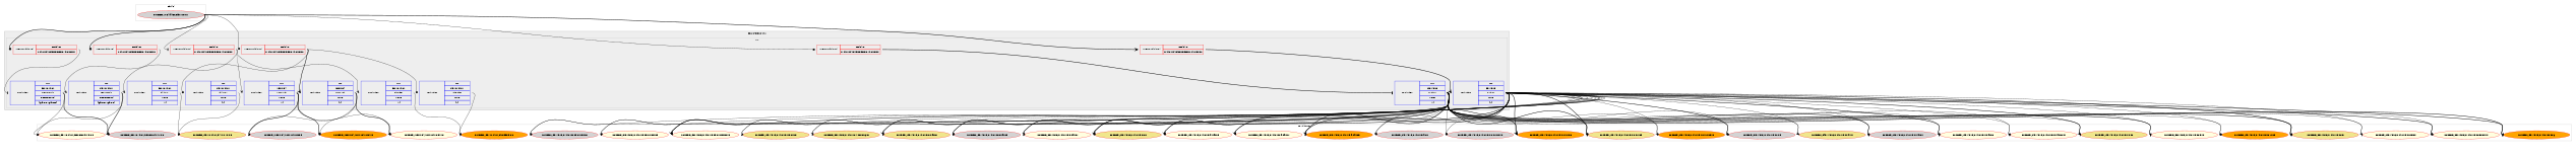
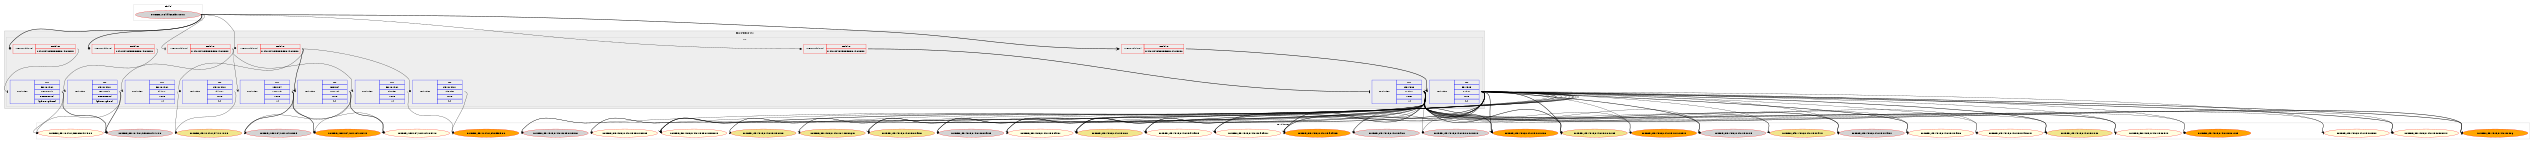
  digraph {
    compound=true
    concentrate=true
    fontname="DejaVu Sans"
    fontsize=10
    newrank=true
    rankdir=TB
    ranksep=1.5
    node [color=red fontname="DejaVu Sans" fontsize=10 style=filled]
    edge [arrowhead=vee fontname="DejaVu Sans" headport=w style=solid tailport=e weight=100]
    n1 [fillcolor=lightgrey label="portage://mail-filter/afew-3.0.1" width=4]
    n2 [color=blue label=<<TABLE BORDER="0" CELLBORDER="1" CELLSPACING="0" CELLPADDING="4" WIDTH="220"><TR><TD ROWSPAN="6" CELLPADDING="30">pack_dep</TD></TR><TR><TD WIDTH="110">run</TD></TR><TR><TD>dev-lang</TD></TR><TR><TD>python</TD></TR><TR><TD>none</TD></TR><TR><TD>[,,]</TD></TR></TABLE>> shape=none style=""]
    n3 [label=<<TABLE BORDER="0" CELLBORDER="1" CELLSPACING="0" CELLPADDING="4"><TR><TD ROWSPAN="3" CELLPADDING="10">use_conditional</TD></TR><TR><TD>positive</TD></TR><TR><TD>python_single_target_python3_10</TD></TR></TABLE>> shape=none style=""]
    n4 [color=blue label=<<TABLE BORDER="0" CELLBORDER="1" CELLSPACING="0" CELLPADDING="4" WIDTH="220"><TR><TD ROWSPAN="6" CELLPADDING="30">pack_dep</TD></TR><TR><TD WIDTH="110">run</TD></TR><TR><TD>dev-python</TD></TR><TR><TD>chardet</TD></TR><TR><TD>none</TD></TR><TR><TD>[,,]</TD></TR></TABLE>> shape=none style=""]
    n5 [color=blue label=<<TABLE BORDER="0" CELLBORDER="1" CELLSPACING="0" CELLPADDING="4" WIDTH="220"><TR><TD ROWSPAN="6" CELLPADDING="30">pack_dep</TD></TR><TR><TD WIDTH="110">run</TD></TR><TR><TD>dev-python</TD></TR><TR><TD>dkimpy</TD></TR><TR><TD>none</TD></TR><TR><TD>[,,]</TD></TR></TABLE>> shape=none style=""]
    n6 [color=blue label=<<TABLE BORDER="0" CELLBORDER="1" CELLSPACING="0" CELLPADDING="4" WIDTH="220"><TR><TD ROWSPAN="6" CELLPADDING="30">pack_dep</TD></TR><TR><TD WIDTH="110">run</TD></TR><TR><TD>net-mail</TD></TR><TR><TD>notmuch</TD></TR><TR><TD>none</TD></TR><TR><TD>[,,]</TD></TR></TABLE>> shape=none style=""]
    n7 [label=<<TABLE BORDER="0" CELLBORDER="1" CELLSPACING="0" CELLPADDING="4"><TR><TD ROWSPAN="3" CELLPADDING="10">use_conditional</TD></TR><TR><TD>positive</TD></TR><TR><TD>python_single_target_python3_10</TD></TR></TABLE>> shape=none style=""]
    n8 [color=blue label=<<TABLE BORDER="0" CELLBORDER="1" CELLSPACING="0" CELLPADDING="4" WIDTH="220"><TR><TD ROWSPAN="6" CELLPADDING="30">pack_dep</TD></TR><TR><TD WIDTH="110">run</TD></TR><TR><TD>dev-python</TD></TR><TR><TD>setuptools</TD></TR><TR><TD>greaterequal</TD></TR><TR><TD>[69.0.3,,,69.0.3]</TD></TR></TABLE>> shape=none style=""]
    n9 [label=<<TABLE BORDER="0" CELLBORDER="1" CELLSPACING="0" CELLPADDING="4"><TR><TD ROWSPAN="3" CELLPADDING="10">use_conditional</TD></TR><TR><TD>positive</TD></TR><TR><TD>python_single_target_python3_10</TD></TR></TABLE>> shape=none style=""]
    n10 [color=blue label=<<TABLE BORDER="0" CELLBORDER="1" CELLSPACING="0" CELLPADDING="4" WIDTH="220"><TR><TD ROWSPAN="6" CELLPADDING="30">pack_dep</TD></TR><TR><TD WIDTH="110">run</TD></TR><TR><TD>dev-lang</TD></TR><TR><TD>python</TD></TR><TR><TD>none</TD></TR><TR><TD>[,,]</TD></TR></TABLE>> shape=none style=""]
    n11 [label=<<TABLE BORDER="0" CELLBORDER="1" CELLSPACING="0" CELLPADDING="4"><TR><TD ROWSPAN="3" CELLPADDING="10">use_conditional</TD></TR><TR><TD>positive</TD></TR><TR><TD>python_single_target_python3_11</TD></TR></TABLE>> shape=none style=""]
    n12 [color=blue label=<<TABLE BORDER="0" CELLBORDER="1" CELLSPACING="0" CELLPADDING="4" WIDTH="220"><TR><TD ROWSPAN="6" CELLPADDING="30">pack_dep</TD></TR><TR><TD WIDTH="110">run</TD></TR><TR><TD>dev-python</TD></TR><TR><TD>chardet</TD></TR><TR><TD>none</TD></TR><TR><TD>[,,]</TD></TR></TABLE>> shape=none style=""]
    n13 [color=blue label=<<TABLE BORDER="0" CELLBORDER="1" CELLSPACING="0" CELLPADDING="4" WIDTH="220"><TR><TD ROWSPAN="6" CELLPADDING="30">pack_dep</TD></TR><TR><TD WIDTH="110">run</TD></TR><TR><TD>dev-python</TD></TR><TR><TD>dkimpy</TD></TR><TR><TD>none</TD></TR><TR><TD>[,,]</TD></TR></TABLE>> shape=none style=""]
    n14 [color=blue label=<<TABLE BORDER="0" CELLBORDER="1" CELLSPACING="0" CELLPADDING="4" WIDTH="220"><TR><TD ROWSPAN="6" CELLPADDING="30">pack_dep</TD></TR><TR><TD WIDTH="110">run</TD></TR><TR><TD>net-mail</TD></TR><TR><TD>notmuch</TD></TR><TR><TD>none</TD></TR><TR><TD>[,,]</TD></TR></TABLE>> shape=none style=""]
    n15 [label=<<TABLE BORDER="0" CELLBORDER="1" CELLSPACING="0" CELLPADDING="4"><TR><TD ROWSPAN="3" CELLPADDING="10">use_conditional</TD></TR><TR><TD>positive</TD></TR><TR><TD>python_single_target_python3_11</TD></TR></TABLE>> shape=none style=""]
    n16 [color=blue label=<<TABLE BORDER="0" CELLBORDER="1" CELLSPACING="0" CELLPADDING="4" WIDTH="220"><TR><TD ROWSPAN="6" CELLPADDING="30">pack_dep</TD></TR><TR><TD WIDTH="110">run</TD></TR><TR><TD>dev-python</TD></TR><TR><TD>setuptools</TD></TR><TR><TD>greaterequal</TD></TR><TR><TD>[69.0.3,,,69.0.3]</TD></TR></TABLE>> shape=none style=""]
    n17 [label=<<TABLE BORDER="0" CELLBORDER="1" CELLSPACING="0" CELLPADDING="4"><TR><TD ROWSPAN="3" CELLPADDING="10">use_conditional</TD></TR><TR><TD>positive</TD></TR><TR><TD>python_single_target_python3_11</TD></TR></TABLE>> shape=none style=""]
    n18 [fillcolor=khaki label="portage://dev-lang/python-3.13.0_rc2" width=4]
    n19 [fillcolor=lightyellow label="portage://dev-lang/python-3.13.0_rc1_p3-r1" width=4]
    n20 [fillcolor=lightyellow label="portage://dev-lang/python-3.13.0_rc1_p3" width=4]
    n21 [fillcolor=lightgrey label="portage://dev-lang/python-3.13.0_rc1_p2" width=4]
    n22 [fillcolor=orange label="portage://dev-lang/python-3.12.6" width=4]
    n23 [fillcolor=lightyellow label="portage://dev-lang/python-3.12.5_p1-r1" width=4]
    n24 [fillcolor=lightyellow label="portage://dev-lang/python-3.12.5_p1" width=4]
-   n25 [fillcolor=khaki label="portage://dev-lang/python-3.12.5" width=4]
    n26 [fillcolor=orange label="portage://dev-lang/python-3.12.4_p3" width=4]
    n27 [fillcolor=lightyellow label="portage://dev-lang/python-3.12.3-r1" width=4]
    n28 [fillcolor=khaki label="portage://dev-lang/python-3.11.10" width=4]
    n29 [fillcolor=lightyellow label="portage://dev-lang/python-3.11.9_p2-r1" width=4]
    n30 [fillcolor=lightyellow label="portage://dev-lang/python-3.11.9_p2" width=4]
    n31 [fillcolor=lightgrey label="portage://dev-lang/python-3.11.9_p1" width=4]
    n32 [fillcolor=khaki label="portage://afew-lang/python-3.11.9-r1" width=4]
    n33 [fillcolor=lightgrey label="portage://dev-lang/python-3.10.15" width=4]
    n34 [fillcolor=orange label="portage://dev-lang/python-3.10.14_p3-r1" width=4]
    n35 [fillcolor=khaki label="portage://dev-lang/python-3.10.14_p3" width=4]
    n36 [fillcolor=orange label="portage://dev-lang/python-3.10.14_p2" width=4]
    n37 [fillcolor=lightgrey label="portage://dev-lang/python-3.10.14_p1-r1" width=4]
    n38 [fillcolor=lightgrey label="portage://dev-lang/python-3.9.20" width=4]
    n39 [fillcolor=orange label="portage://dev-lang/python-3.9.19_p5" width=4]
    n40 [fillcolor=lightyellow label="portage://dev-lang/python-3.9.19_p4" width=4]
    n41 [fillcolor=lightyellow label="portage://dev-lang/python-3.9.19_p3" width=4]
    n42 [fillcolor=khaki label="portage://dev-lang/python-3.8.20" width=4]
    n43 [fillcolor=lightyellow label="portage://dev-lang/python-3.8.19_p4" width=4]
    n44 [fillcolor=lightgrey label="portage://dev-lang/python-3.8.19_p3" width=4]
    n45 [fillcolor=khaki label="portage://dev-lang/python-3.8.19_p2" width=4]
    n46 [fillcolor=khaki label="portage://dev-lang/python-2.7.18_p16-r2" width=4]
    n47 [fillcolor=orange label="portage://dev-python/chardet-5.2.0" width=4]
    n48 [fillcolor=khaki label="portage://dev-python/dkimpy-1.1.8" width=4]
    n49 [fillcolor=lightgrey label="portage://net-mail/notmuch-0.38.3" width=4]
    n50 [fillcolor=lightyellow label="portage://net-mail/notmuch-0.37-r2" width=4]
    n51 [fillcolor=orange label="portage://net-mail/notmuch-0.37-r1" width=4]
    n52 [fillcolor=lightgrey label="portage://dev-python/setuptools-74.1.2" width=4]
    n53 [fillcolor=lightyellow label="portage://dev-python/setuptools-73.0.1" width=4]
    subgraph cluster_1 {
      color=gray
      label=<<i>ebuild</i>>
      n1
    }
    subgraph cluster_2 {
      color=gray
      label=<<i>dependencies</i>>
      subgraph cluster_3 {
        color=gray
        fillcolor="#eeeeee"
        label=<<i>compile</i>>
        style=filled
      }
      subgraph cluster_4 {
        color=gray
        fillcolor="#eeeeee"
        label=<<i>compile and run</i>>
        style=filled
      }
      subgraph cluster_5 {
        color=gray
        fillcolor="#eeeeee"
        label=<<i>run</i>>
        style=filled
        subgraph sub_6 {
          color=gray
          fillcolor="#eeeeee"
          label=<<i>run</i>>
          style=filled
          n7
          subgraph sub_7 {
            color=gray
            fillcolor="#eeeeee"
            label=<<i>run</i>>
            style=filled
            n4
          }
          subgraph sub_8 {
            color=gray
            fillcolor="#eeeeee"
            label=<<i>run</i>>
            style=filled
            n5
          }
          subgraph sub_9 {
            color=gray
            fillcolor="#eeeeee"
            label=<<i>run</i>>
            style=filled
            n6
          }
        }
        subgraph sub_10 {
          color=gray
          fillcolor="#eeeeee"
          label=<<i>run</i>>
          style=filled
          n3
          subgraph sub_11 {
            color=gray
            fillcolor="#eeeeee"
            label=<<i>run</i>>
            style=filled
            n2
          }
        }
        subgraph sub_12 {
          color=gray
          fillcolor="#eeeeee"
          label=<<i>run</i>>
          style=filled
          n9
          subgraph sub_13 {
            color=gray
            fillcolor="#eeeeee"
            label=<<i>run</i>>
            style=filled
            n8
          }
        }
        subgraph sub_14 {
          color=gray
          fillcolor="#eeeeee"
          label=<<i>run</i>>
          style=filled
          n11
          subgraph sub_15 {
            color=gray
            fillcolor="#eeeeee"
            label=<<i>run</i>>
            style=filled
            n10
          }
        }
        subgraph sub_16 {
          color=gray
          fillcolor="#eeeeee"
          label=<<i>run</i>>
          style=filled
          n15
          subgraph sub_17 {
            color=gray
            fillcolor="#eeeeee"
            label=<<i>run</i>>
            style=filled
            n12
          }
          subgraph sub_18 {
            color=gray
            fillcolor="#eeeeee"
            label=<<i>run</i>>
            style=filled
            n13
          }
          subgraph sub_19 {
            color=gray
            fillcolor="#eeeeee"
            label=<<i>run</i>>
            style=filled
            n14
          }
        }
        subgraph sub_20 {
          color=gray
          fillcolor="#eeeeee"
          label=<<i>run</i>>
          style=filled
          n17
          subgraph sub_21 {
            color=gray
            fillcolor="#eeeeee"
            label=<<i>run</i>>
            style=filled
            n16
          }
        }
      }
    }
    subgraph cluster_22 {
      color=gray
      label=<<i>candidates</i>>
      rank=same
      subgraph sub_23 {
        color=black
        label=<<i>candidates</i>>
        nodesep=1
        rank=same
        n18
        n19
        n20
        n21
        n22
        n23
        n24
-       n25
        n26
        n27
        n28
        n29
        n30
        n31
        n32
        n33
        n34
        n35
        n36
        n37
        n38
        n39
        n40
        n41
        n42
        n43
        n44
        n45
        n46
      }
      subgraph sub_24 {
        color=black
        label=<<i>candidates</i>>
        nodesep=1
        rank=same
        n47
      }
      subgraph sub_25 {
        color=black
        label=<<i>candidates</i>>
        nodesep=1
        rank=same
        n48
      }
      subgraph sub_26 {
        color=black
        label=<<i>candidates</i>>
        nodesep=1
        rank=same
        n49
        n50
        n51
      }
      subgraph sub_27 {
        color=black
        label=<<i>candidates</i>>
        nodesep=1
        rank=same
        n52
        n53
      }
      subgraph sub_28 {
        color=black
        label=<<i>candidates</i>>
        nodesep=1
        rank=same
        n18
        n19
        n20
        n21
        n22
        n23
        n24
-       n25
        n26
        n27
        n28
        n29
        n30
        n31
        n32
        n33
        n34
        n35
        n36
        n37
        n38
        n39
        n40
        n41
        n42
        n43
        n44
        n45
        n46
      }
      subgraph sub_29 {
        color=black
        label=<<i>candidates</i>>
        nodesep=1
        rank=same
        n47
      }
      subgraph sub_30 {
        color=black
        label=<<i>candidates</i>>
        nodesep=1
        rank=same
        n48
      }
      subgraph sub_31 {
        color=black
        label=<<i>candidates</i>>
        nodesep=1
        rank=same
        n49
        n50
        n51
      }
      subgraph sub_32 {
        color=black
        label=<<i>candidates</i>>
        nodesep=1
        rank=same
        n52
        n53
      }
    }
    n1 -> n3 [style=bold weight=20]
    n1 -> n7 [arrowhead=dot weight=20]
    n1 -> n9 [arrowhead=dot style=bold weight=20]
    n1 -> n11 [arrowhead=dot weight=20]
    n1 -> n15 [arrowhead=tee weight=20]
    n1 -> n17 [arrowhead=dot style=bold weight=20]
    n2 -> n18 [arrowhead=tee]
    n2 -> n19 [style=bold]
    n2 -> n20 [arrowhead=dot]
    n2 -> n21 [arrowhead=dot]
    n2 -> n22 [arrowhead=tee style=bold]
    n2 -> n23 [arrowhead=dot style=bold]
    n2 -> n24 [arrowhead=tee]
-   n2 -> n25 [arrowhead=dot style=bold]
    n2 -> n26 [arrowhead=dot]
    n2 -> n27 [arrowhead=tee]
    n2 -> n28 [style=bold]
    n2 -> n29 [arrowhead=dot]
    n2 -> n30 [arrowhead=tee style=bold]
    n2 -> n31 [arrowhead=dot]
    n2 -> n32
    n2 -> n33 [arrowhead=dot style=bold]
    n2 -> n34 [arrowhead=tee]
    n2 -> n35 [arrowhead=dot style=bold]
    n2 -> n36 [style=bold]
    n2 -> n37 [arrowhead=dot]
    n2 -> n38
    n2 -> n39 [arrowhead=tee style=bold]
    n2 -> n40 [style=bold]
    n2 -> n41 [style=bold]
    n2 -> n42 [style=bold]
    n2 -> n43
    n2 -> n44 [arrowhead=dot style=bold]
    n2 -> n45 [arrowhead=tee]
    n2 -> n46
    n3 -> n2 [style=bold weight=20]
    n4 -> n47 [arrowhead=tee]
    n5 -> n48 [arrowhead=tee]
    n6 -> n49 [arrowhead=tee]
    n6 -> n50 [arrowhead=dot style=bold]
    n6 -> n51
    n7 -> n4 [arrowhead=dot weight=20]
    n7 -> n5 [arrowhead=dot weight=20]
    n7 -> n6 [style=bold weight=20]
    n8 -> n52 [style=bold]
    n8 -> n53 [arrowhead=tee]
    n9 -> n8 [weight=20]
    n10 -> n18 [arrowhead=tee]
    n10 -> n19 [style=bold]
    n10 -> n20 [arrowhead=tee]
    n10 -> n21 [arrowhead=tee]
    n10 -> n22 [arrowhead=tee style=bold]
    n10 -> n23
    n10 -> n24
-   n10 -> n25 [arrowhead=tee style=bold]
    n10 -> n26 [arrowhead=dot]
    n10 -> n27 [arrowhead=tee style=bold]
    n10 -> n28 [arrowhead=tee]
    n10 -> n29 [arrowhead=tee]
    n10 -> n30
    n10 -> n31 [arrowhead=tee style=bold]
    n10 -> n32
    n10 -> n33
    n10 -> n34
    n10 -> n35 [arrowhead=tee style=bold]
    n10 -> n36 [style=bold]
    n10 -> n37 [arrowhead=dot]
    n10 -> n38 [arrowhead=dot]
    n10 -> n39 [style=bold]
    n10 -> n40
    n10 -> n41 [arrowhead=dot]
    n10 -> n42 [arrowhead=dot style=bold]
    n10 -> n43 [arrowhead=tee style=bold]
    n10 -> n44 [arrowhead=tee]
    n10 -> n45 [style=bold]
    n10 -> n46 [arrowhead=tee]
    n11 -> n10 [arrowhead=tee style=bold weight=20]
    n12 -> n47 [arrowhead=dot]
    n13 -> n48 [arrowhead=dot]
    n14 -> n49 [arrowhead=tee style=bold]
    n14 -> n50
    n14 -> n51 [arrowhead=dot style=bold]
    n15 -> n12 [weight=20]
    n15 -> n13 [weight=20]
    n15 -> n14 [weight=20]
    n16 -> n52 [arrowhead=dot style=bold]
    n16 -> n53 [arrowhead=dot]
    n17 -> n16 [arrowhead=tee weight=20]
  }
